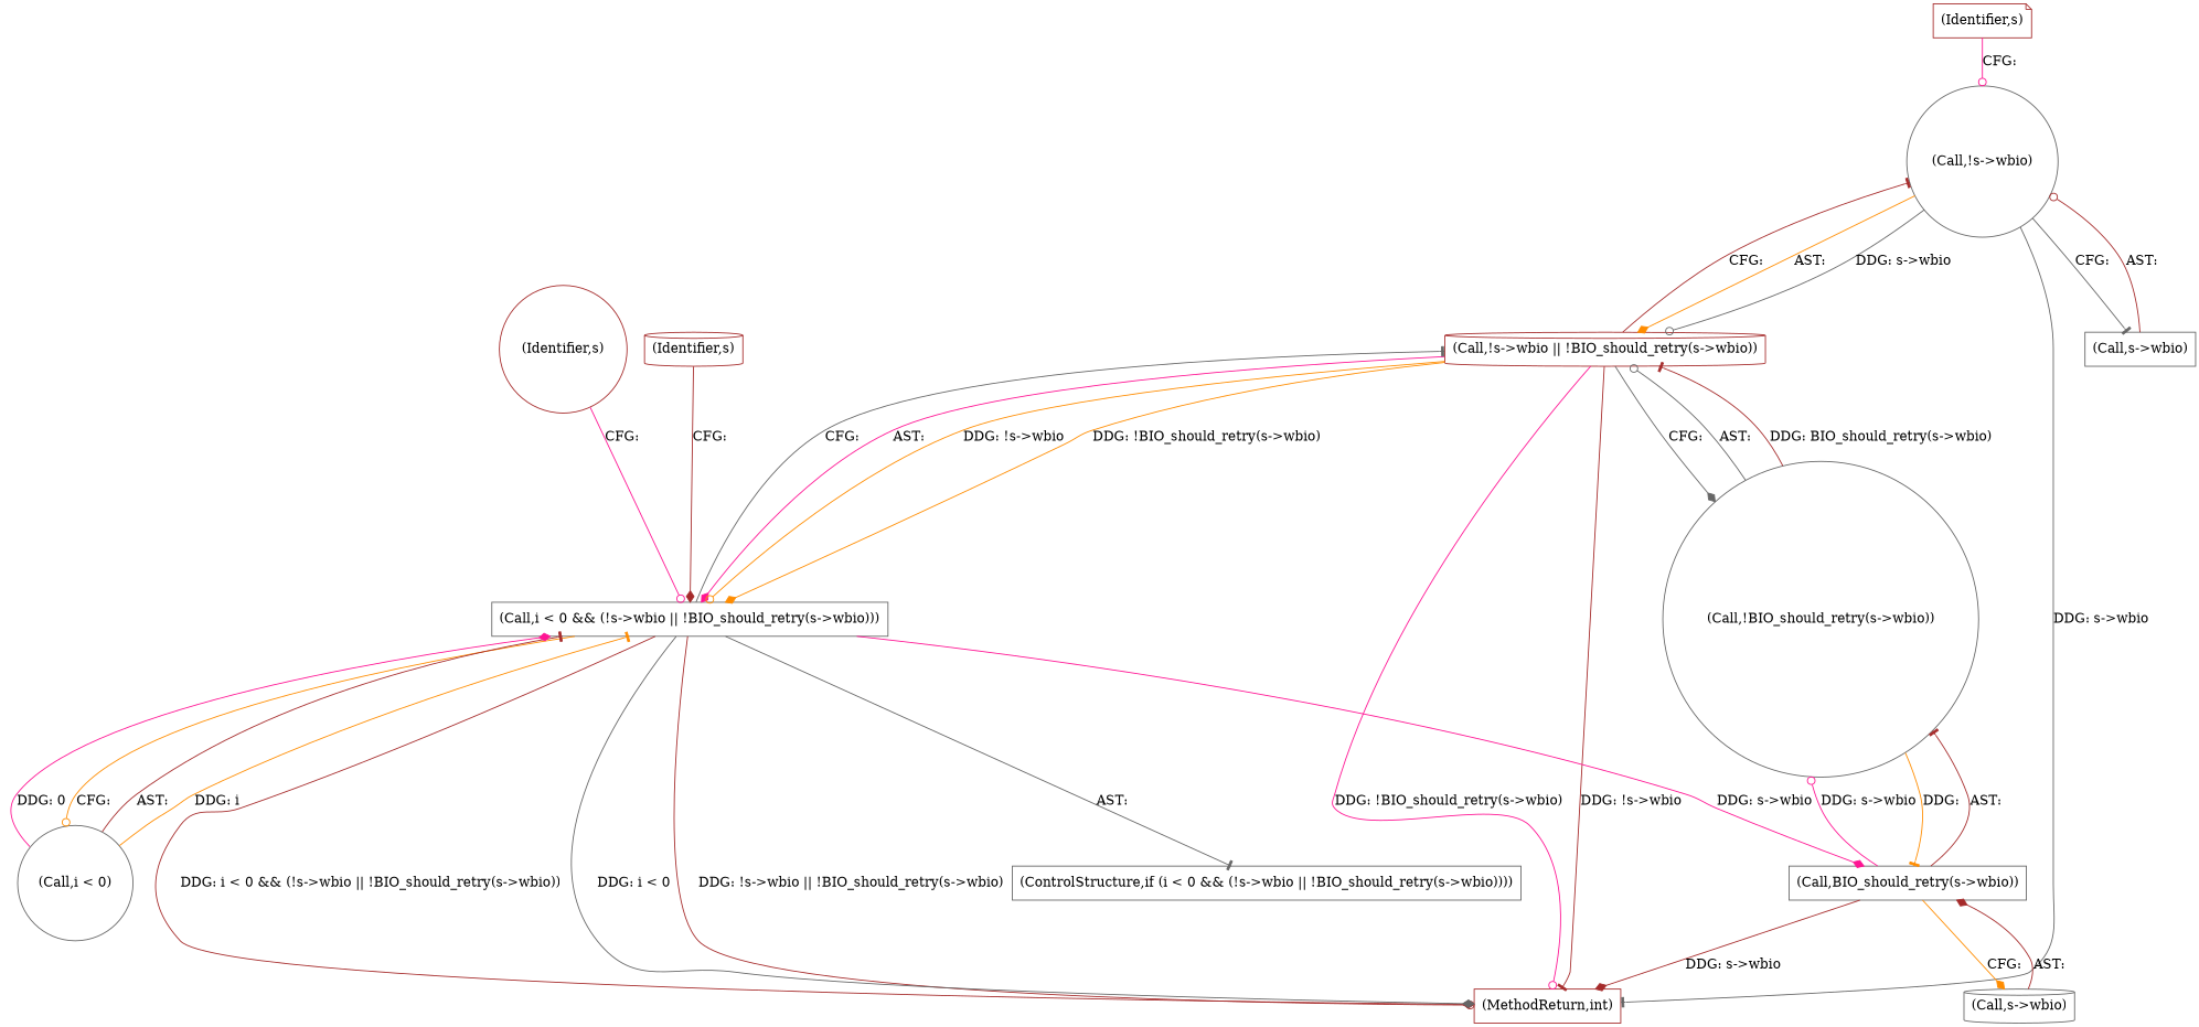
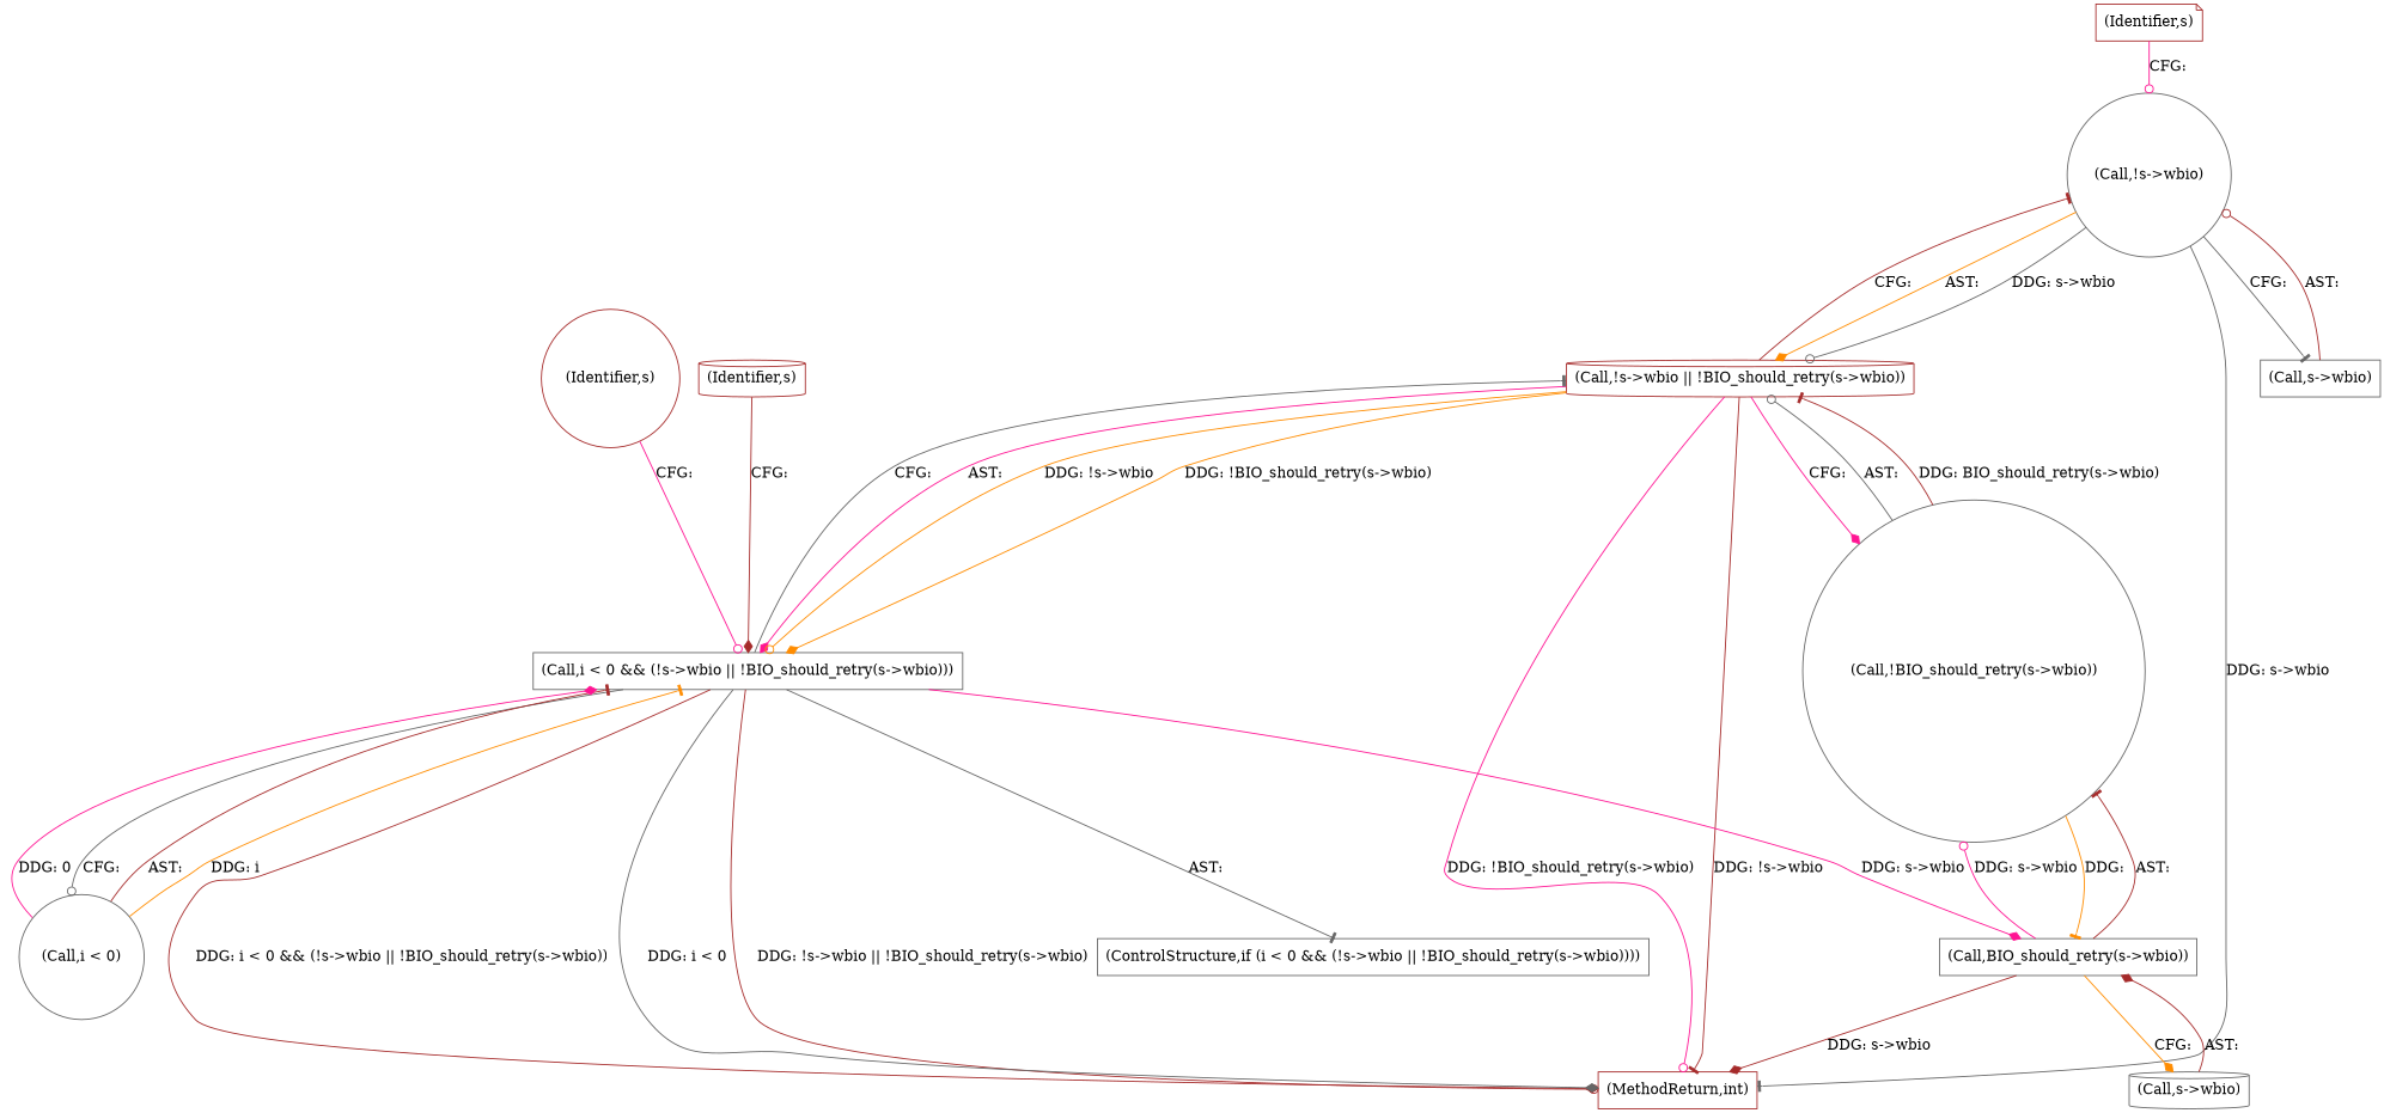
  digraph {
    node [color=gray40 shape=box]
    edge [arrowhead=diamond color=brown]
    n1 [label="(Call,!s->wbio)" shape=circle]
    n2 [color=brown label="(Call,!s->wbio || !BIO_should_retry(s->wbio))" shape=cylinder]
    n3 [label="(Call,s->wbio)"]
    n4 [color=brown label="(MethodReturn,int)"]
    n5 [label="(Call,i < 0 && (!s->wbio || !BIO_should_retry(s->wbio)))"]
    n6 [label="(Call,!BIO_should_retry(s->wbio))" shape=circle]
    n7 [label="(Call,BIO_should_retry(s->wbio))"]
    n8 [label="(Call,s->wbio)" shape=cylinder]
    n9 [label="(Call,i < 0)" shape=circle]
    n10 [label="(ControlStructure,if (i < 0 && (!s->wbio || !BIO_should_retry(s->wbio))))"]
    n11 [color=brown label="(Identifier,s)" shape=note]
    n12 [color=brown label="(Identifier,s)" shape=circle]
    n13 [color=brown label="(Identifier,s)" shape=cylinder]
    n1 -> n2 [color=darkorange label="AST: "]
    n1 -> n2 [arrowhead=odot color=gray40 label="DDG: s->wbio"]
    n1 -> n3 [arrowhead=tee color=gray40 label="CFG: "]
    n1 -> n4 [arrowhead=tee color=gray40 label="DDG: s->wbio"]
    n2 -> n1 [arrowhead=tee label="CFG: "]
    n2 -> n4 [arrowhead=odot color=deeppink label="DDG: !BIO_should_retry(s->wbio)"]
    n2 -> n4 [arrowhead=tee label="DDG: !s->wbio"]
    n2 -> n5 [color=deeppink label="AST: "]
    n2 -> n5 [arrowhead=odot color=darkorange label="DDG: !s->wbio"]
    n2 -> n5 [color=darkorange label="DDG: !BIO_should_retry(s->wbio)"]
-   n2 -> n6 [color=gray40 label="CFG: "]
+   n2 -> n6 [color=deeppink label="CFG: "]
    n3 -> n1 [arrowhead=odot label="AST: "]
    n5 -> n2 [arrowhead=tee color=gray40 label="CFG: "]
    n5 -> n4 [arrowhead=odot label="DDG: !s->wbio || !BIO_should_retry(s->wbio)"]
    n5 -> n4 [label="DDG: i < 0 && (!s->wbio || !BIO_should_retry(s->wbio))"]
    n5 -> n4 [color=gray40 label="DDG: i < 0"]
    n5 -> n7 [color=deeppink label="DDG: s->wbio"]
-   n5 -> n9 [arrowhead=odot color=darkorange label="CFG: "]
+   n5 -> n9 [arrowhead=odot color=gray40 label="CFG: "]
    n5 -> n10 [arrowhead=tee color=gray40 label="AST: "]
    n6 -> n2 [arrowhead=odot color=gray40 label="AST: "]
    n6 -> n2 [arrowhead=tee label="DDG: BIO_should_retry(s->wbio)"]
    n6 -> n7 [arrowhead=tee color=darkorange label="DDG: "]
    n7 -> n4 [label="DDG: s->wbio"]
    n7 -> n6 [arrowhead=tee label="AST: "]
    n7 -> n6 [arrowhead=odot color=deeppink label="DDG: s->wbio"]
    n7 -> n8 [color=darkorange label="CFG: "]
    n8 -> n7 [label="AST: "]
    n9 -> n5 [arrowhead=tee label="AST: "]
    n9 -> n5 [arrowhead=tee color=darkorange label="DDG: i"]
    n9 -> n5 [color=deeppink label="DDG: 0"]
    n11 -> n1 [arrowhead=odot color=deeppink label="CFG: "]
    n12 -> n5 [arrowhead=odot color=deeppink label="CFG: "]
    n13 -> n5 [label="CFG: "]
  }
